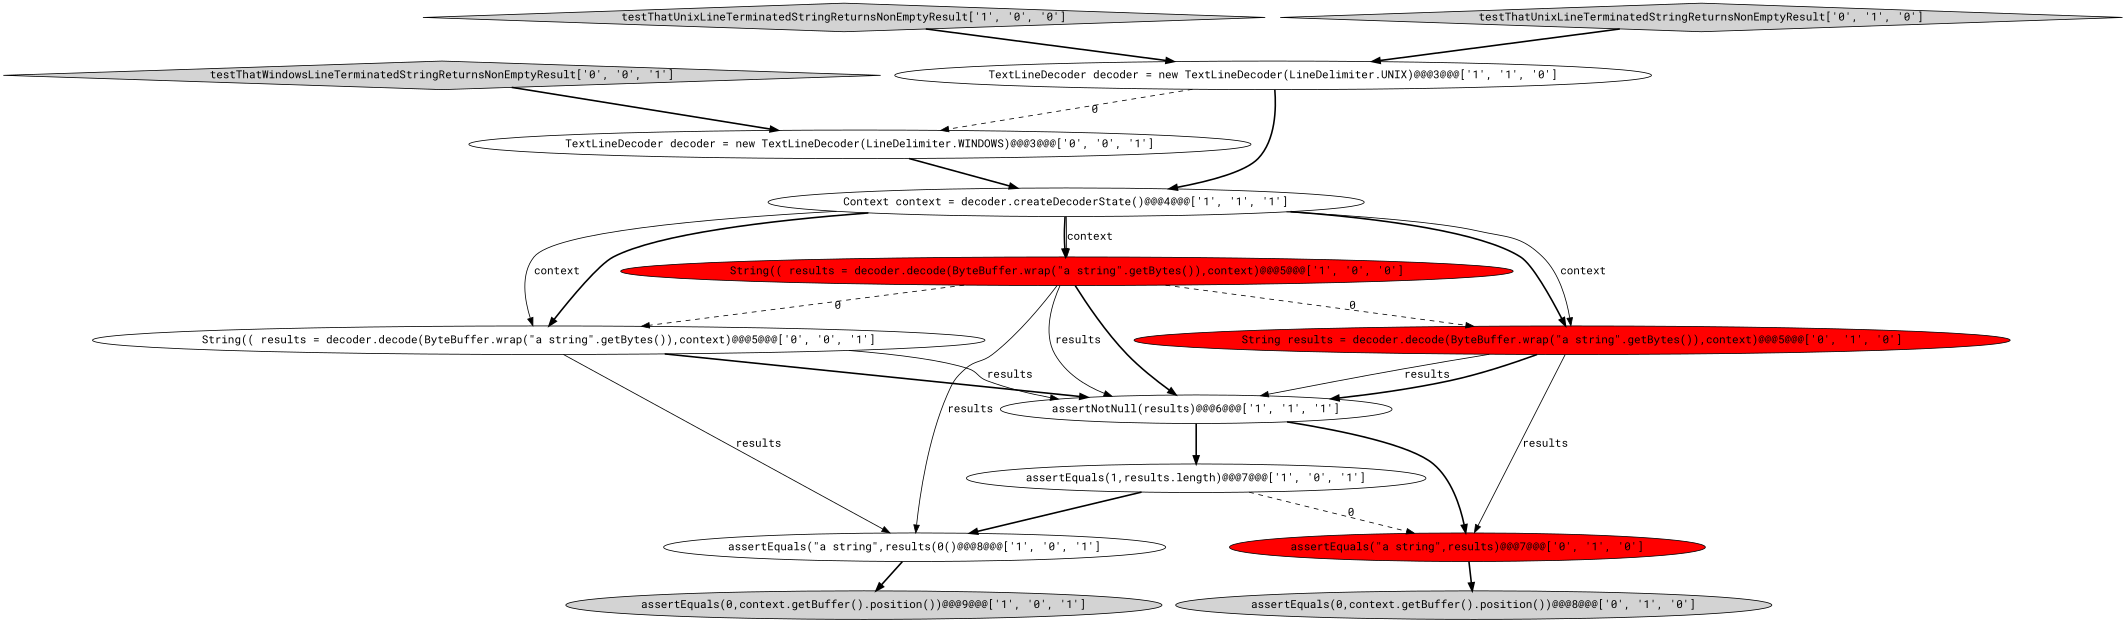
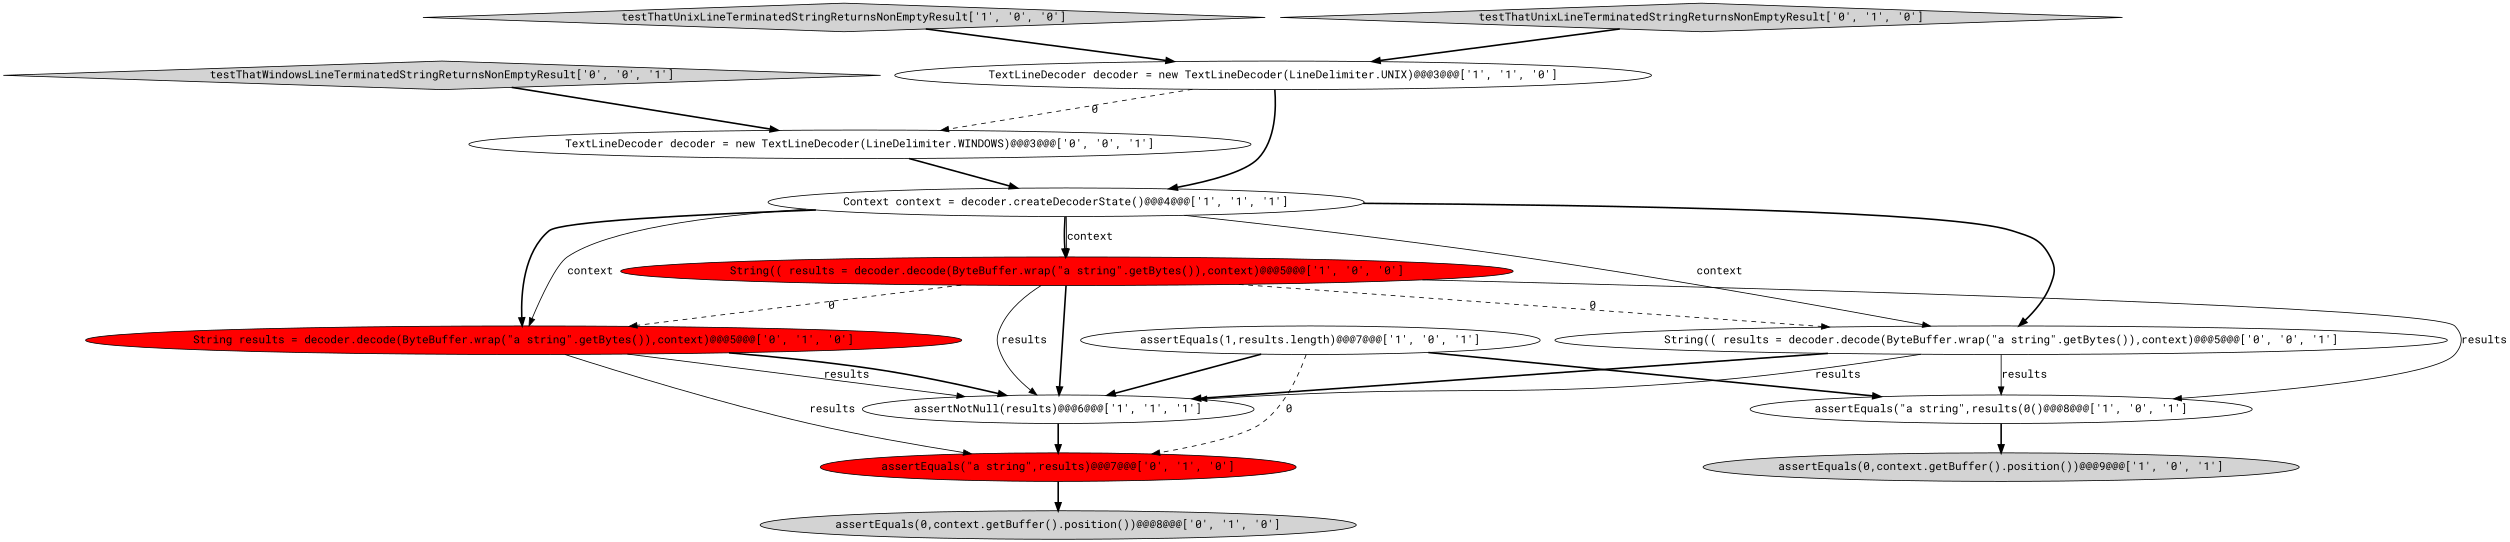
  digraph {
    fontname="Roboto Mono"
    node [fillcolor=white shape=ellipse style=filled fontname="Roboto Mono"]
    edge [style=bold fontname="Roboto Mono"]
    n1 [label="assertEquals(\"a string\",results(0()@@@8@@@['1', '0', '1']"]
    n2 [fillcolor=lightgray label="assertEquals(0,context.getBuffer().position())@@@9@@@['1', '0', '1']"]
    n3 [fillcolor=red label="String(( results = decoder.decode(ByteBuffer.wrap(\"a string\".getBytes()),context)@@@5@@@['1', '0', '0']"]
    n4 [label="assertNotNull(results)@@@6@@@['1', '1', '1']"]
    n5 [label="String(( results = decoder.decode(ByteBuffer.wrap(\"a string\".getBytes()),context)@@@5@@@['0', '0', '1']"]
    n6 [fillcolor=red label="String results = decoder.decode(ByteBuffer.wrap(\"a string\".getBytes()),context)@@@5@@@['0', '1', '0']"]
    n7 [fillcolor=red label="assertEquals(\"a string\",results)@@@7@@@['0', '1', '0']"]
    n8 [fillcolor=lightgray label="assertEquals(0,context.getBuffer().position())@@@8@@@['0', '1', '0']"]
    n9 [fillcolor=lightgray label="testThatWindowsLineTerminatedStringReturnsNonEmptyResult['0', '0', '1']" shape=diamond]
    n10 [label="TextLineDecoder decoder = new TextLineDecoder(LineDelimiter.WINDOWS)@@@3@@@['0', '0', '1']"]
    n11 [label="TextLineDecoder decoder = new TextLineDecoder(LineDelimiter.UNIX)@@@3@@@['1', '1', '0']"]
    n12 [label="Context context = decoder.createDecoderState()@@@4@@@['1', '1', '1']"]
    n13 [fillcolor=lightgray label="testThatUnixLineTerminatedStringReturnsNonEmptyResult['1', '0', '0']" shape=diamond]
    n14 [label="assertEquals(1,results.length)@@@7@@@['1', '0', '1']"]
    n15 [fillcolor=lightgray label="testThatUnixLineTerminatedStringReturnsNonEmptyResult['0', '1', '0']" shape=diamond]
    n1 -> n2
    n3 -> n1 [label=results style=solid]
    n3 -> n4 [label=results style=solid]
    n3 -> n4
    n3 -> n5 [label=0 style=dashed]
    n3 -> n6 [label=0 style=dashed]
    n4 -> n7
-   n4 -> n14
+   n14 -> n4
    n5 -> n1 [label=results style=solid]
    n5 -> n4 [label=results style=solid]
    n5 -> n4
    n6 -> n4 [label=results style=solid]
    n6 -> n4
    n6 -> n7 [label=results style=solid]
    n7 -> n8
    n9 -> n10
    n10 -> n12
    n11 -> n10 [label=0 style=dashed]
    n11 -> n12
    n12 -> n3
    n12 -> n3 [label=context style=solid]
    n12 -> n5
    n12 -> n5 [label=context style=solid]
    n12 -> n6
    n12 -> n6 [label=context style=solid]
    n13 -> n11
    n14 -> n1
    n14 -> n7 [label=0 style=dashed]
    n15 -> n11
  }
